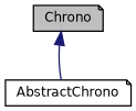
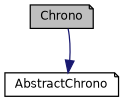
  digraph {
    node [color=black fontname=Helvetica fontsize=10 shape=note]
    n1 [fillcolor=grey75 fontcolor=black height=0.2 label=Chrono style=filled width=0.4]
    n2 [height=0.2 label=AbstractChrono width=0.4]
-   n1 -> n2 [color=midnightblue dir=back fontname=Helvetica fontsize=10 labelfontname=Helvetica labelfontsize=10 style=solid]
+   n2 -> n1 [color=midnightblue dir=back fontname=Helvetica fontsize=10 labelfontname=Helvetica labelfontsize=10 style=solid]
  }
